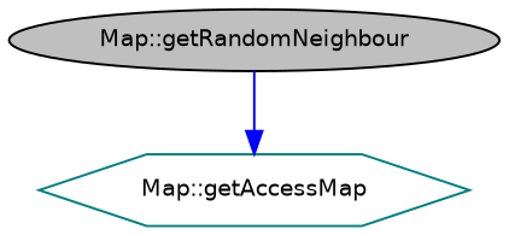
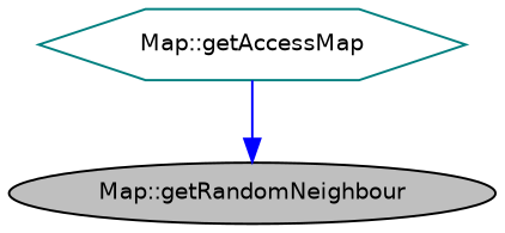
  digraph {
    rankdir=TB
    node [fontname=Helvetica fontsize=10 style=filled]
    n1 [color=black fillcolor=grey75 fontcolor=black height=0.2 label="Map::getRandomNeighbour" shape=ellipse width=0.4]
    n2 [color=teal fillcolor=white height=0.2 label="Map::getAccessMap" shape=hexagon width=0.4]
-   n1 -> n2 [color=blue fontname=Helvetica fontsize=10 labelfontname=Helvetica labelfontsize=10 style=solid]
+   n2 -> n1 [color=blue fontname=Helvetica fontsize=10 labelfontname=Helvetica labelfontsize=10 style=solid]
  }
